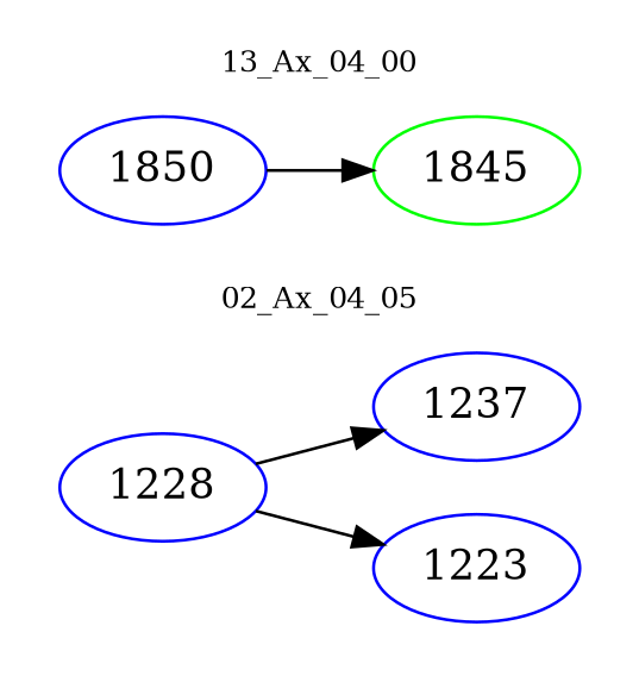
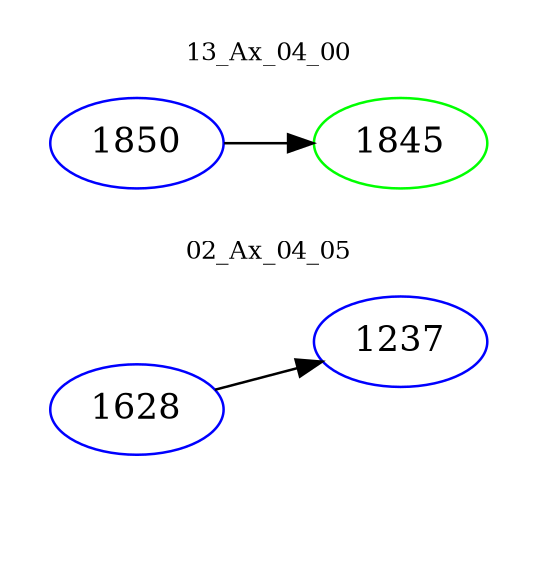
  digraph {
    rankdir=LR
    node [color=blue]
    edge [color=black]
-   n1 [label=1228]
-   n2 [label=1223]
+   n1 [label=1628]
    n3 [label=1237]
    n4 [label=1850]
    n5 [color=green label=1845]
    subgraph cluster_1 {
      color=white
      fontsize=10
      label="02_Ax_04_05"
      n1
-     n2
      n3
    }
    subgraph cluster_2 {
      color=white
      fontsize=10
      label="13_Ax_04_00"
      n4
      n5
    }
-   n1 -> n2
    n1 -> n3
    n4 -> n5
  }
